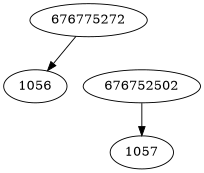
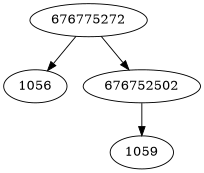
  strict digraph {
    676775272
    1056
    676752502
-   1059 [label=1057]
+   1059
    676775272 -> 1056
+   676775272 -> 676752502
    676752502 -> 1059
  }
